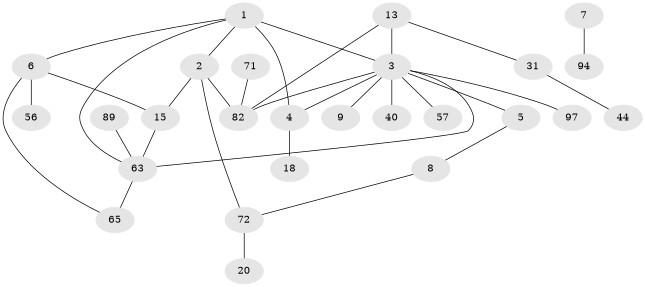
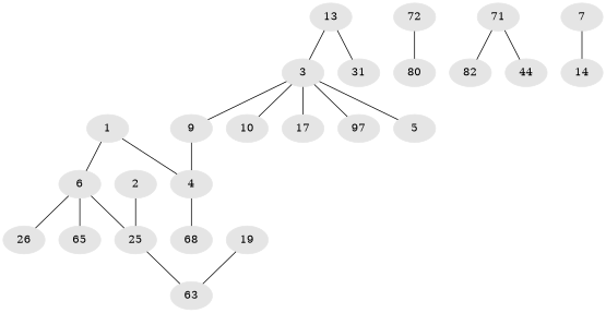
  graph {
    node [color=gray90 style=filled]
    edge [weight=1.0]
    1
    2
    3
    4
    6
    n6 [label=63]
    n7 [label=72]
-   15
+   15 [label=25]
    n9 [label=82]
    5
    9
-   10 [label=40]
-   17 [label=57]
+   10
+   17
    n14 [label=97]
-   18
+   18 [label=68]
    n16 [label=65]
-   26 [label=56]
-   20
-   8
+   26
+   20 [label=80]
    7
-   14 [label=94]
+   14
    n22 [label=71]
    n23 [label=44]
    13
    n25 [label=31]
-   19 [label=89]
-   1 -- 2
-   1 -- 3 [weight=2.0]
+   19
    1 -- 4
    1 -- 6
-   1 -- n6
-   2 -- n7
    2 -- 15
-   2 -- n9
-   3 -- 4
-   3 -- n6 [weight=2.0]
-   3 -- n9
+   9 -- 4
    3 -- 5
    3 -- 9
    3 -- 10
    3 -- 17
    3 -- n14
    4 -- 18
    6 -- 15
    6 -- n16
    6 -- 26
-   n6 -- n16
    n7 -- 20
    15 -- n6
-   5 -- 8
-   8 -- n7
    7 -- 14
    n22 -- n9
-   n25 -- n23
+   n22 -- n23
    13 -- 3
-   13 -- n9
    13 -- n25
    19 -- n6
  }
